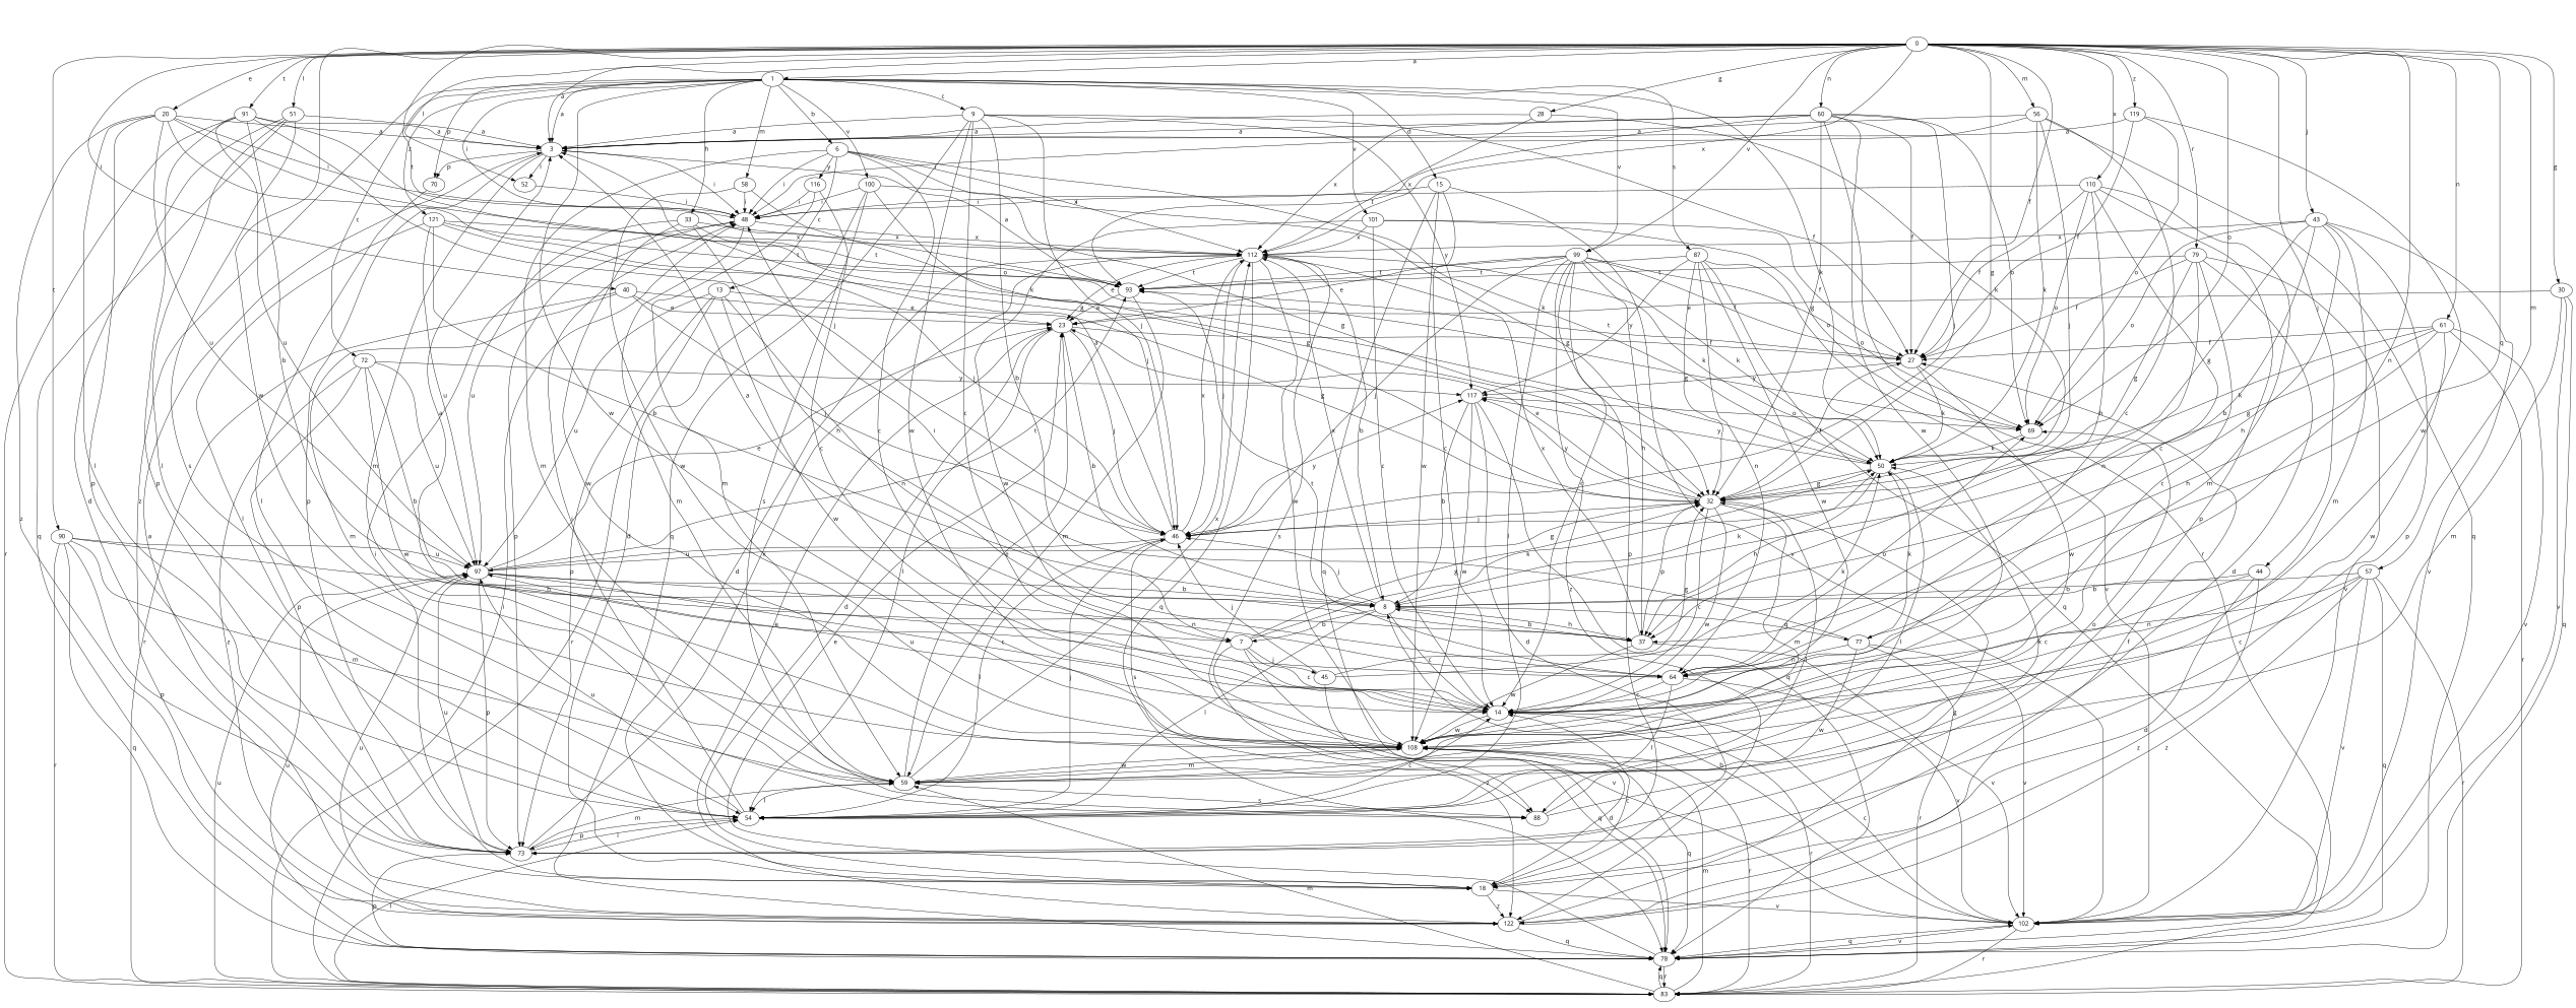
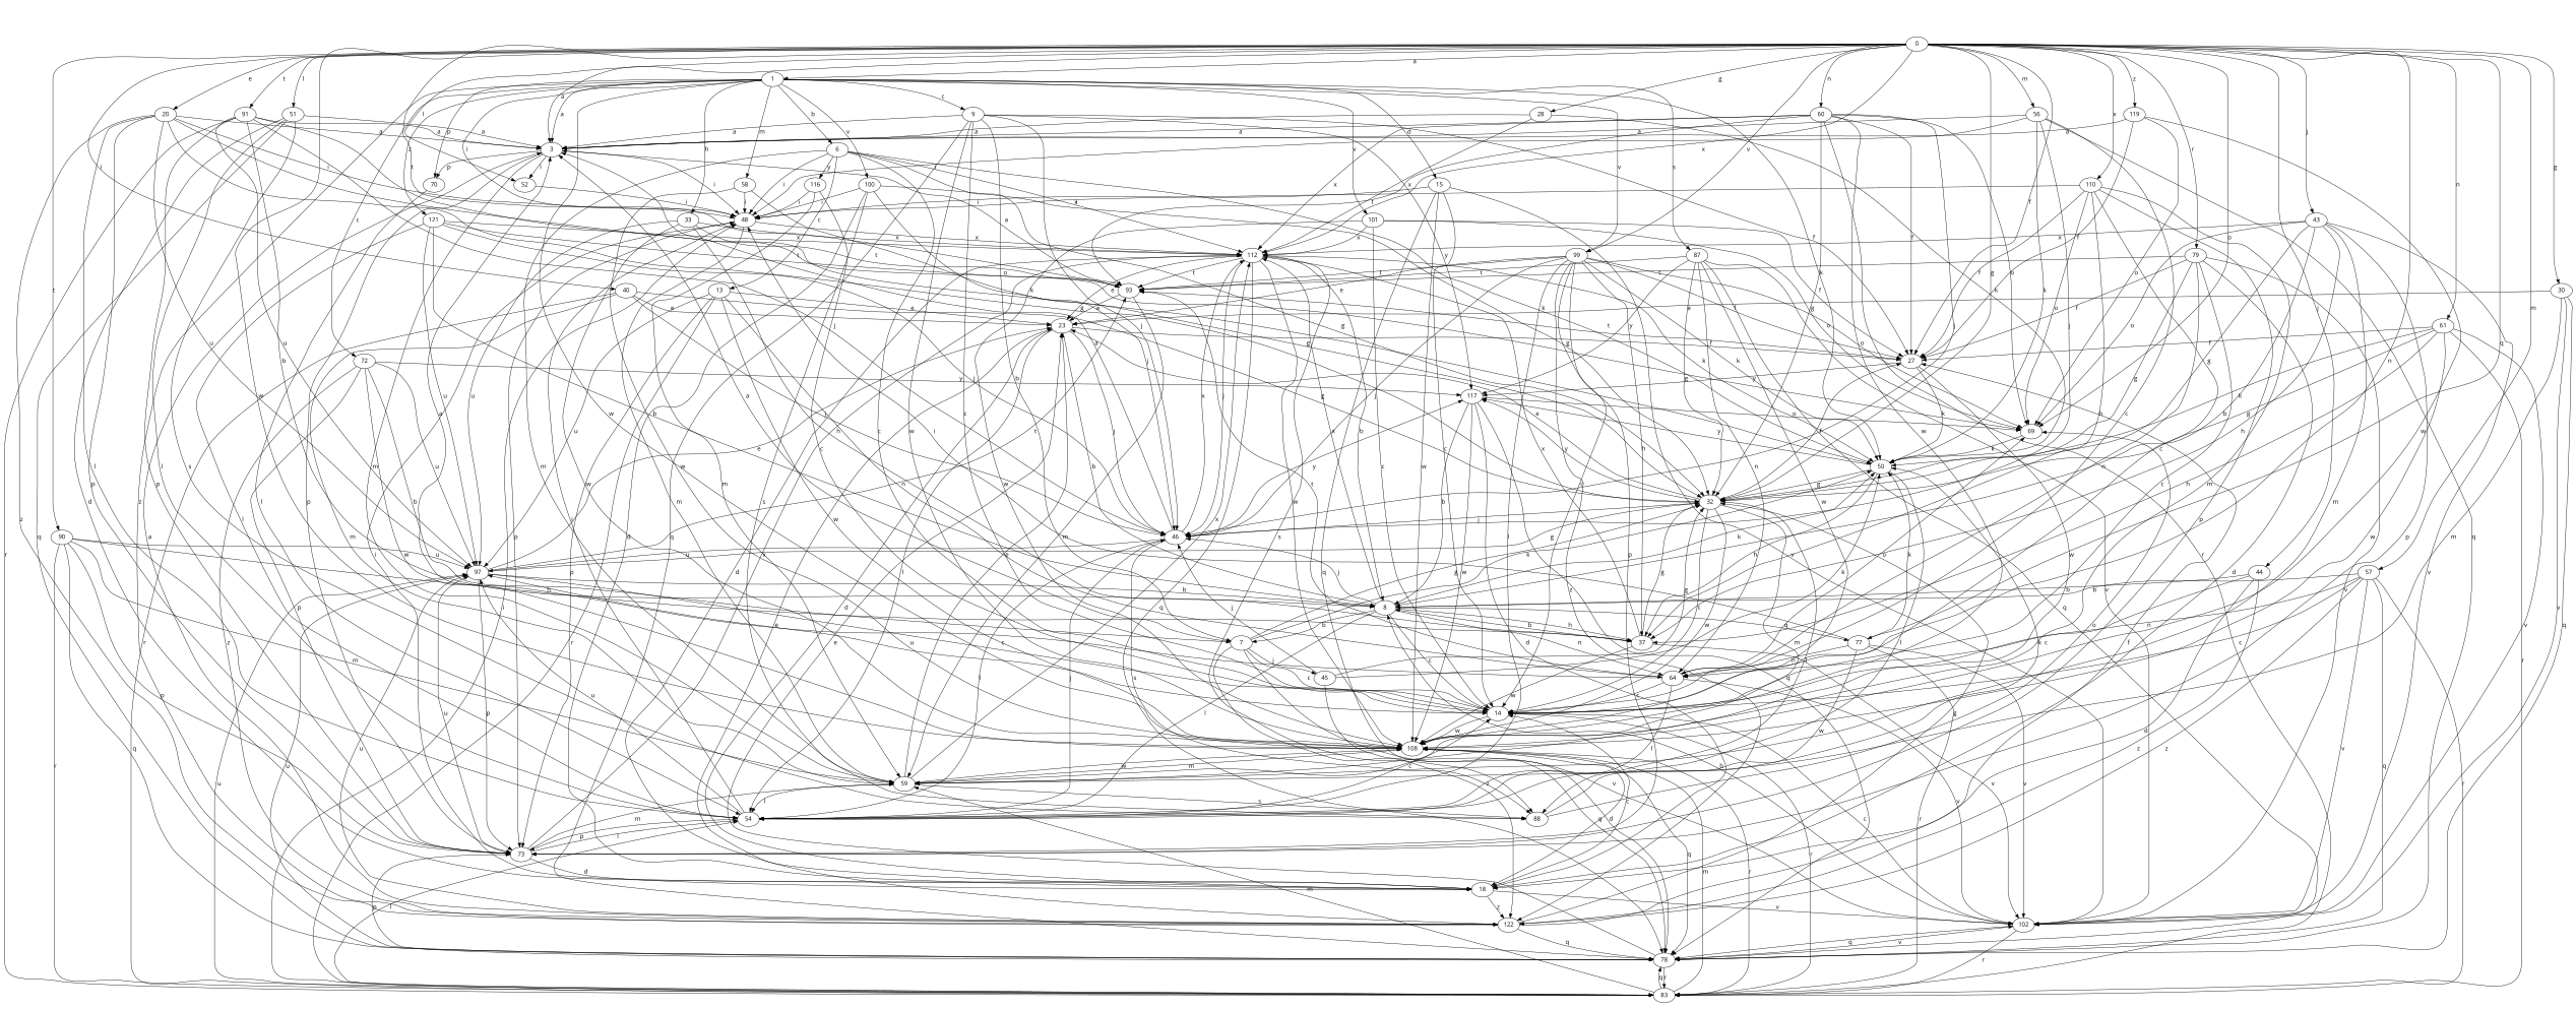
  strict digraph {
    fontname="Open Sans"
    node [fontname="Open Sans"]
    edge [fontname="Open Sans"]
    0
    1
    3
    20
    27
    28
    30
    32
    40
    43
    44
    51
    52
    56
    57
    60
    61
    64
    69
    77
    79
    90
    91
    93
    99
    108
    110
    112
    119
    6
    9
    n32 [label=72]
    15
    33
    n35 [label=48]
    50
    58
    70
    87
    100
    101
    121
    122
    59
    73
    54
    97
    117
    102
    78
    23
    14
    46
    83
    8
    37
    18
    88
    13
    116
    7
    45
    0 -> 1 [label=a]
    0 -> 3 [label=a]
    0 -> 20 [label=e]
    0 -> 27 [label=f]
    0 -> 28 [label=g]
    0 -> 30 [label=g]
    0 -> 32 [label=g]
    0 -> 40 [label=i]
    0 -> 43 [label=j]
    0 -> 44 [label=j]
    0 -> 51 [label=l]
    0 -> 52 [label=l]
    0 -> 56 [label=m]
    0 -> 57 [label=m]
    0 -> 60 [label=n]
    0 -> 61 [label=n]
    0 -> 64 [label=n]
    0 -> 69 [label=o]
    0 -> 77 [label=q]
    0 -> 79 [label=r]
    0 -> 90 [label=t]
    0 -> 91 [label=t]
    0 -> 93 [label=t]
    0 -> 99 [label=v]
    0 -> 108 [label=w]
    0 -> 110 [label=x]
    0 -> 112 [label=x]
    0 -> 119 [label=z]
    1 -> 3 [label=a]
    1 -> 99 [label=v]
    1 -> 108 [label=w]
    1 -> 6 [label=b]
    1 -> 9 [label=c]
    1 -> n32 [label=c]
    1 -> 15 [label=d]
    1 -> 33 [label=h]
    1 -> n35 [label=i]
    1 -> 50 [label=k]
    1 -> 58 [label=m]
    1 -> 70 [label=p]
    1 -> 87 [label=s]
    1 -> 100 [label=v]
    1 -> 101 [label=v]
    1 -> 121 [label=z]
    1 -> 122 [label=z]
    3 -> 52 [label=l]
    3 -> n35 [label=i]
    3 -> 70 [label=p]
    3 -> 59 [label=m]
    3 -> 73 [label=p]
    20 -> 3 [label=a]
    20 -> 32 [label=g]
    20 -> 69 [label=o]
    20 -> n35 [label=i]
    20 -> 122 [label=z]
    20 -> 73 [label=p]
    20 -> 54 [label=l]
    20 -> 97 [label=u]
    27 -> 93 [label=t]
    27 -> 108 [label=w]
    27 -> 50 [label=k]
    27 -> 117 [label=y]
    28 -> 3 [label=a]
    28 -> 112 [label=x]
    28 -> 50 [label=k]
    30 -> 59 [label=m]
    30 -> 102 [label=v]
    30 -> 78 [label=q]
    30 -> 23 [label=e]
    32 -> 27 [label=f]
    32 -> 108 [label=w]
    32 -> 59 [label=m]
    32 -> 54 [label=l]
    32 -> 117 [label=y]
    32 -> 23 [label=e]
    32 -> 14 [label=c]
    32 -> 46 [label=j]
    40 -> 32 [label=g]
    40 -> 59 [label=m]
    40 -> 23 [label=e]
    40 -> 46 [label=j]
    40 -> 83 [label=r]
    43 -> 32 [label=g]
    43 -> 69 [label=o]
    43 -> 112 [label=x]
    43 -> 59 [label=m]
    43 -> 73 [label=p]
    43 -> 102 [label=v]
    43 -> 8 [label=b]
    43 -> 37 [label=h]
    44 -> 122 [label=z]
    44 -> 14 [label=c]
    44 -> 8 [label=b]
    44 -> 18 [label=d]
    51 -> 3 [label=a]
    51 -> 54 [label=l]
    51 -> 78 [label=q]
    51 -> 18 [label=d]
    51 -> 88 [label=s]
    52 -> n35 [label=i]
    56 -> 3 [label=a]
    56 -> n35 [label=i]
    56 -> 50 [label=k]
    56 -> 78 [label=q]
    56 -> 14 [label=c]
    56 -> 46 [label=j]
    57 -> 64 [label=n]
    57 -> 122 [label=z]
    57 -> 102 [label=v]
    57 -> 78 [label=q]
    57 -> 14 [label=c]
    57 -> 83 [label=r]
    57 -> 8 [label=b]
    60 -> 3 [label=a]
    60 -> 27 [label=f]
    60 -> 32 [label=g]
    60 -> 69 [label=o]
    60 -> 93 [label=t]
    60 -> 108 [label=w]
    60 -> 112 [label=x]
    60 -> 46 [label=j]
    60 -> 83 [label=r]
    61 -> 27 [label=f]
    61 -> 32 [label=g]
    61 -> 108 [label=w]
    61 -> 50 [label=k]
    61 -> 102 [label=v]
    61 -> 83 [label=r]
    61 -> 37 [label=h]
    64 -> 3 [label=a]
    64 -> 69 [label=o]
    64 -> 93 [label=t]
    64 -> 54 [label=l]
    64 -> 102 [label=v]
    64 -> 14 [label=c]
    69 -> 50 [label=k]
    77 -> 64 [label=n]
    77 -> n35 [label=i]
    77 -> 50 [label=k]
    77 -> 102 [label=v]
    77 -> 83 [label=r]
    77 -> 88 [label=w]
    79 -> 27 [label=f]
    79 -> 32 [label=g]
    79 -> 64 [label=n]
    79 -> 93 [label=t]
    79 -> 102 [label=v]
    79 -> 14 [label=c]
    79 -> 18 [label=d]
    90 -> 59 [label=m]
    90 -> 73 [label=p]
    90 -> 97 [label=u]
    90 -> 78 [label=q]
    90 -> 83 [label=r]
    90 -> 37 [label=h]
    91 -> 3 [label=a]
    91 -> 50 [label=k]
    91 -> 73 [label=p]
    91 -> 97 [label=u]
    91 -> 46 [label=j]
    91 -> 83 [label=r]
    91 -> 8 [label=b]
    93 -> 3 [label=a]
    93 -> 59 [label=m]
    93 -> 23 [label=e]
    99 -> 27 [label=f]
    99 -> 69 [label=o]
    99 -> 93 [label=t]
    99 -> 50 [label=k]
    99 -> 122 [label=z]
    99 -> 73 [label=p]
    99 -> 54 [label=l]
    99 -> 23 [label=e]
    99 -> 14 [label=c]
    99 -> 46 [label=j]
    99 -> 37 [label=h]
    108 -> 59 [label=m]
    108 -> 78 [label=q]
    108 -> 83 [label=r]
    108 -> 18 [label=d]
    110 -> 27 [label=f]
    110 -> 69 [label=o]
    110 -> n35 [label=i]
    110 -> 59 [label=m]
    110 -> 73 [label=p]
    110 -> 14 [label=c]
    110 -> 37 [label=h]
    112 -> 93 [label=t]
    112 -> 108 [label=w]
    112 -> 50 [label=k]
    112 -> 78 [label=q]
    112 -> 23 [label=e]
    112 -> 46 [label=j]
    112 -> 8 [label=b]
    112 -> 18 [label=d]
    112 -> 88 [label=s]
    119 -> 3 [label=a]
    119 -> 27 [label=f]
    119 -> 69 [label=o]
    119 -> 108 [label=w]
    6 -> 32 [label=g]
    6 -> 112 [label=x]
    6 -> n35 [label=i]
    6 -> 50 [label=k]
    6 -> 59 [label=m]
    6 -> 14 [label=c]
    6 -> 13 [label=c]
    6 -> 116 [label=y]
    9 -> 3 [label=a]
    9 -> 27 [label=f]
    9 -> 108 [label=w]
    9 -> 117 [label=y]
    9 -> 78 [label=q]
    9 -> 14 [label=c]
    9 -> 46 [label=j]
    9 -> 7 [label=b]
    n32 -> 108 [label=w]
    n32 -> 122 [label=z]
    n32 -> 73 [label=p]
    n32 -> 97 [label=u]
    n32 -> 117 [label=y]
    n32 -> 7 [label=b]
    15 -> 108 [label=w]
    15 -> n35 [label=i]
    15 -> 102 [label=v]
    15 -> 78 [label=q]
    15 -> 14 [label=c]
    33 -> 93 [label=t]
    33 -> 108 [label=w]
    33 -> 112 [label=x]
    33 -> 97 [label=u]
    33 -> 37 [label=h]
    n35 -> 112 [label=x]
    n35 -> 59 [label=m]
    n35 -> 73 [label=p]
    50 -> 32 [label=g]
    50 -> 54 [label=l]
    50 -> 117 [label=y]
    50 -> 37 [label=h]
    58 -> 32 [label=g]
    58 -> 108 [label=w]
    58 -> n35 [label=i]
    70 -> 54 [label=l]
    87 -> 32 [label=g]
    87 -> 64 [label=n]
    87 -> 93 [label=t]
    87 -> 108 [label=w]
    87 -> 117 [label=y]
    87 -> 102 [label=v]
    87 -> 78 [label=q]
    100 -> 32 [label=g]
    100 -> n35 [label=i]
    100 -> 46 [label=j]
    100 -> 18 [label=d]
    100 -> 88 [label=s]
    101 -> 27 [label=f]
    101 -> 69 [label=o]
    101 -> 108 [label=w]
    101 -> 112 [label=x]
    101 -> 14 [label=c]
    121 -> 93 [label=t]
    121 -> 112 [label=x]
    121 -> 54 [label=l]
    121 -> 97 [label=u]
    121 -> 46 [label=j]
    121 -> 8 [label=b]
    122 -> 3 [label=a]
    122 -> 27 [label=f]
    122 -> 32 [label=g]
    122 -> 97 [label=u]
    122 -> 78 [label=q]
    122 -> 23 [label=e]
    59 -> 108 [label=w]
    59 -> 112 [label=x]
    59 -> 54 [label=l]
    59 -> 23 [label=e]
    59 -> 88 [label=s]
    73 -> 112 [label=x]
    73 -> 59 [label=m]
    73 -> 54 [label=l]
    73 -> 97 [label=u]
+   73 -> 18 [label=d]
    54 -> n35 [label=i]
    54 -> 73 [label=p]
    54 -> 97 [label=u]
    54 -> 14 [label=c]
    54 -> 46 [label=j]
    97 -> 32 [label=g]
    97 -> 93 [label=t]
    97 -> 73 [label=p]
    97 -> 23 [label=e]
    97 -> 14 [label=c]
    97 -> 8 [label=b]
    117 -> 69 [label=o]
    117 -> 108 [label=w]
    117 -> 78 [label=q]
    117 -> 8 [label=b]
    117 -> 18 [label=d]
    102 -> 78 [label=q]
    102 -> 14 [label=c]
    102 -> 83 [label=r]
    102 -> 8 [label=b]
    78 -> 73 [label=p]
    78 -> 97 [label=u]
    78 -> 102 [label=v]
    78 -> 23 [label=e]
    78 -> 83 [label=r]
    23 -> 27 [label=f]
    23 -> 54 [label=l]
    23 -> 46 [label=j]
    23 -> 8 [label=b]
    23 -> 18 [label=d]
    14 -> 108 [label=w]
    14 -> 97 [label=u]
    14 -> 83 [label=r]
    46 -> 3 [label=a]
    46 -> 112 [label=x]
    46 -> 54 [label=l]
    46 -> 97 [label=u]
    46 -> 117 [label=y]
    46 -> 88 [label=s]
    83 -> 108 [label=m]
    83 -> n35 [label=i]
    83 -> 59 [label=m]
    83 -> 54 [label=l]
    83 -> 97 [label=u]
    83 -> 78 [label=q]
-   97 -> 64 [label=n]
+   8 -> 64 [label=n]
    8 -> 77 [label=q]
    8 -> 112 [label=x]
    8 -> 50 [label=k]
    8 -> 54 [label=l]
    8 -> 14 [label=c]
    8 -> 46 [label=j]
    8 -> 37 [label=h]
    8 -> 7 [label=b]
-   37 -> 32 [label=p]
+   37 -> 32 [label=g]
    37 -> 108 [label=w]
    37 -> 112 [label=x]
    37 -> 102 [label=v]
    37 -> 8 [label=b]
    18 -> n35 [label=i]
    18 -> 122 [label=z]
    18 -> 102 [label=v]
    18 -> 14 [label=c]
    88 -> 69 [label=o]
    88 -> 50 [label=k]
    13 -> 64 [label=n]
    13 -> 108 [label=w]
    13 -> 73 [label=p]
    13 -> 97 [label=u]
    13 -> 23 [label=e]
    13 -> 83 [label=r]
    116 -> n35 [label=i]
    116 -> 59 [label=m]
    116 -> 14 [label=c]
    7 -> 3 [label=a]
    7 -> 32 [label=g]
    7 -> 50 [label=k]
    7 -> 122 [label=z]
    7 -> 102 [label=v]
    7 -> 14 [label=c]
    7 -> 45 [label=j]
    45 -> 32 [label=g]
    45 -> 50 [label=k]
    45 -> 78 [label=q]
    45 -> 46 [label=j]
  }
